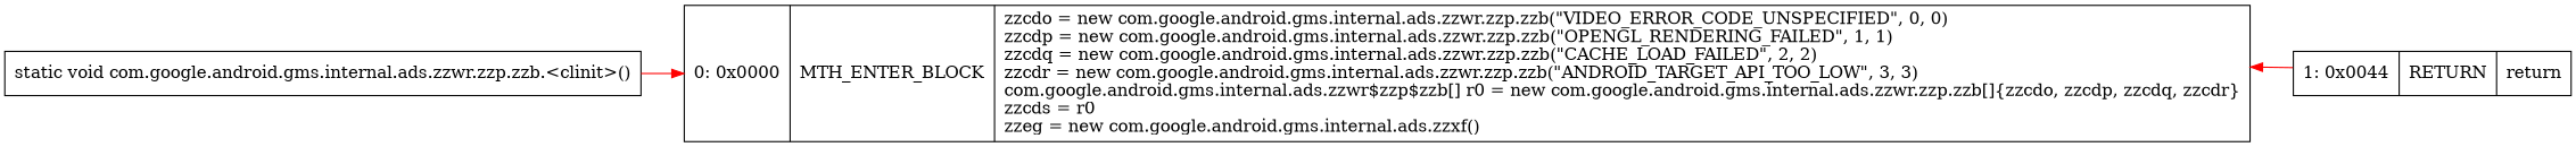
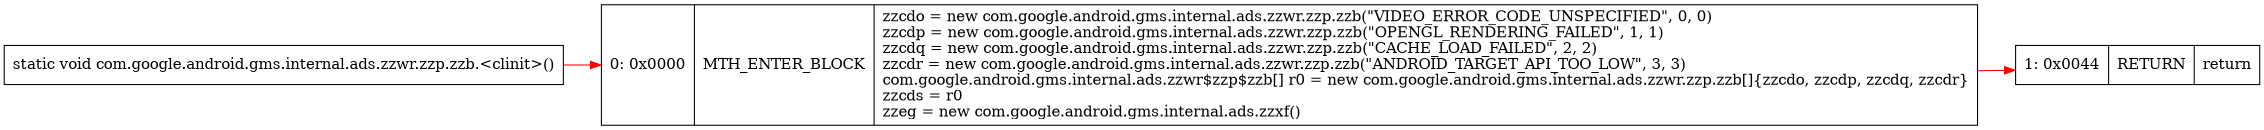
  digraph {
    rankdir=LR
    fontname="DejaVu Serif"
    node [shape=record fontname="DejaVu Serif"]
    edge [color=red fontname="DejaVu Serif"]
    n1 [label="{0\:\ 0x0000|MTH_ENTER_BLOCK\l|zzcdo = new com.google.android.gms.internal.ads.zzwr.zzp.zzb(\"VIDEO_ERROR_CODE_UNSPECIFIED\", 0, 0)\lzzcdp = new com.google.android.gms.internal.ads.zzwr.zzp.zzb(\"OPENGL_RENDERING_FAILED\", 1, 1)\lzzcdq = new com.google.android.gms.internal.ads.zzwr.zzp.zzb(\"CACHE_LOAD_FAILED\", 2, 2)\lzzcdr = new com.google.android.gms.internal.ads.zzwr.zzp.zzb(\"ANDROID_TARGET_API_TOO_LOW\", 3, 3)\lcom.google.android.gms.internal.ads.zzwr$zzp$zzb[] r0 = new com.google.android.gms.internal.ads.zzwr.zzp.zzb[]\{zzcdo, zzcdp, zzcdq, zzcdr\}\lzzcds = r0\lzzeg = new com.google.android.gms.internal.ads.zzxf()\l}"]
    n2 [label="{1\:\ 0x0044|RETURN\l|return\l}"]
    n3 [label="{static void com.google.android.gms.internal.ads.zzwr.zzp.zzb.\<clinit\>() }"]
-   n2 -> n1
+   n1 -> n2
    n3 -> n1
  }
